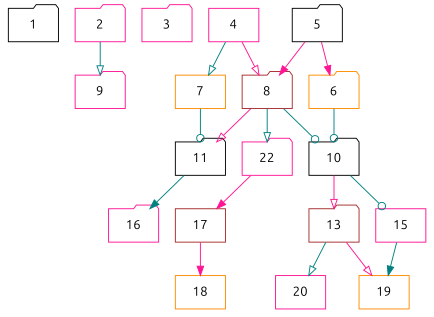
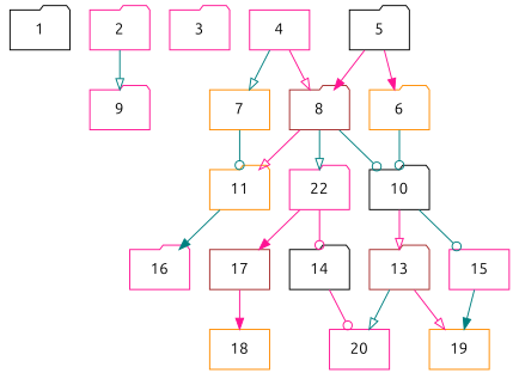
  digraph {
    fontname=Ubuntu
    node [alpha=0.08 color=deeppink fontname=Ubuntu shape=folder]
    edge [arrowhead=onormal color=teal fontname=Ubuntu]
    1 [alpha=0.20 color=black expect_size=22704128]
    2 [expect_size=21784576]
    9 [expect_size=49559552]
    3 [alpha=0.15 expect_size=29197312]
    4 [alpha=0.13 expect_size=41308160 shape=box]
    7 [alpha=0.19 color=darkorange expect_size=50802688 shape=box]
    8 [alpha=0.12 color=brown expect_size=46375936]
-   11 [alpha=0.10 color=black expect_size=29049856]
+   11 [alpha=0.10 color=darkorange expect_size=29049856]
    10 [alpha=0.05 color=black expect_size=31375360]
    n10 [alpha=0.12 expect_size=29034496 label=22]
    16 [alpha=0.07 expect_size=39149568]
    13 [color=brown expect_size=47728640]
    15 [alpha=0.11 expect_size=19986432 shape=box]
+   14 [alpha=0.13 color=black expect_size=36732928]
    17 [alpha=0.02 color=brown expect_size=18141184 shape=box]
    5 [color=black expect_size=46364672]
    6 [alpha=0.11 color=darkorange expect_size=35851264]
    19 [alpha=0.06 color=darkorange expect_size=43823104 shape=box]
    20 [alpha=0.06 expect_size=15186944 shape=box]
    18 [alpha=0.12 color=darkorange expect_size=15235072 shape=box]
    2 -> 9
    4 -> 7
    4 -> 8 [color=deeppink]
    7 -> 11 [arrowhead=odot]
    8 -> 11 [color=deeppink]
    8 -> 10 [arrowhead=odot]
    8 -> n10
    11 -> 16 [arrowhead=normal]
    10 -> 13 [color=deeppink]
    10 -> 15 [arrowhead=odot]
+   n10 -> 14 [arrowhead=odot color=deeppink]
    n10 -> 17 [arrowhead=normal color=deeppink]
    13 -> 19 [color=deeppink]
    13 -> 20
    15 -> 19 [arrowhead=normal]
+   14 -> 20 [arrowhead=odot color=deeppink]
    17 -> 18 [arrowhead=normal color=deeppink]
    5 -> 8 [arrowhead=normal color=deeppink]
    5 -> 6 [arrowhead=normal color=deeppink]
    6 -> 10 [arrowhead=odot]
  }
